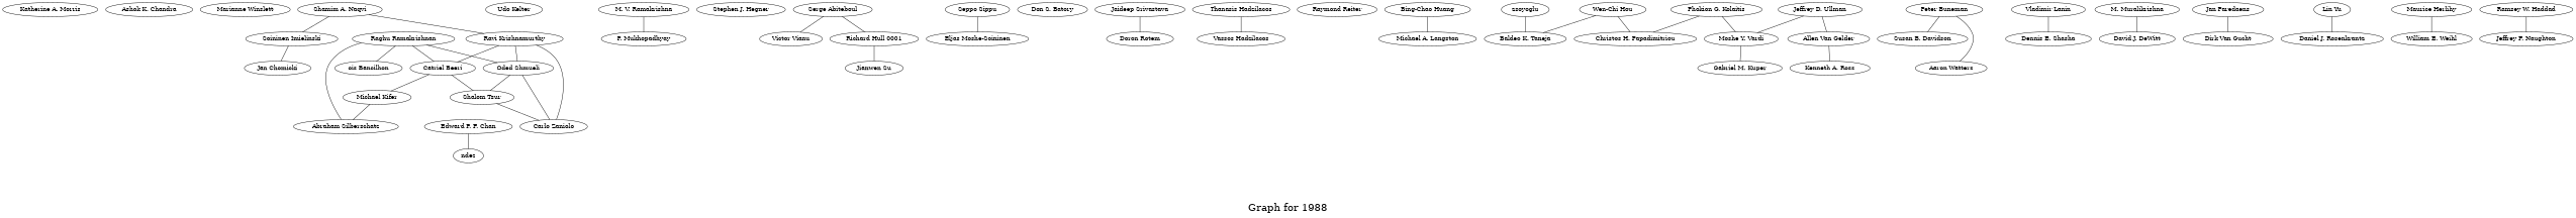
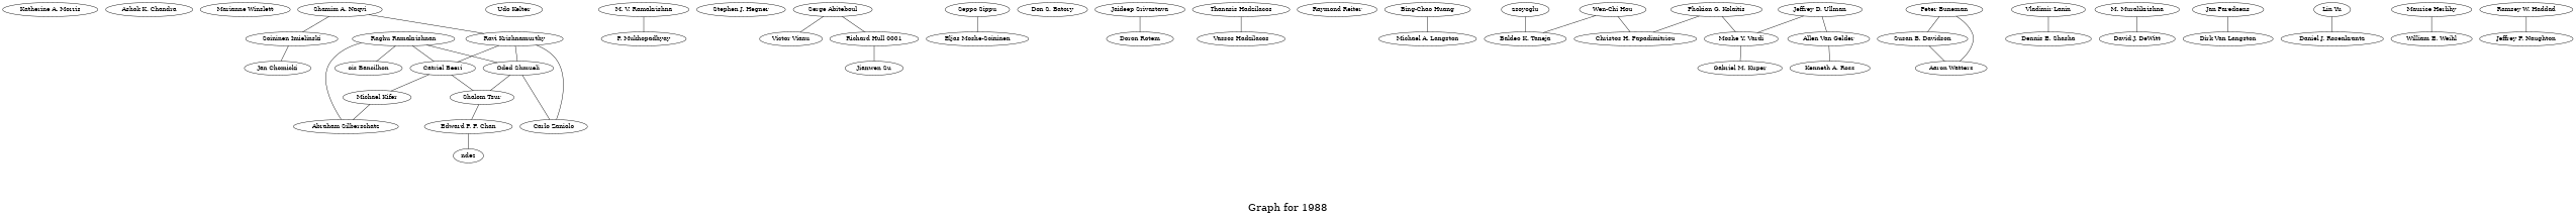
  graph {
    fontsize=24
    label="\nGraph for 1988\n"
    splines=true
    node [shape=ellipse]
    n1 [height=0.3 label="Katherine A. Morris" width=0.3]
    n2 [height=0.3 label="Ashok K. Chandra" width=0.3]
    n3 [height=0.3 label="Marianne Winslett" width=0.3]
    n4 [height=0.3 label="Shamim A. Naqvi" width=0.3]
    n5 [height=0.3 label="Ravi Krishnamurthy" width=0.3]
    n6 [height=0.3 label="Soininen Imielinski" width=0.3]
    n7 [height=0.3 label="Catriel Beeri" width=0.3]
    n8 [height=0.3 label="Oded Shmueli" width=0.3]
    n9 [height=0.3 label="Carlo Zaniolo" width=0.3]
    n10 [height=0.3 label="Jan Chomicki" width=0.3]
    n11 [height=0.3 label="Raghu Ramakrishnan" width=0.3]
    n12 [height=0.3 label="Abraham Silberschatz" width=0.3]
    n13 [height=0.3 label="ois Bancilhon" width=0.3]
    n14 [height=0.3 label="Michael Kifer" width=0.3]
    n15 [height=0.3 label="Shalom Tsur" width=0.3]
    n16 [height=0.3 label="Edward P. F. Chan" width=0.3]
    n17 [height=0.3 label=ndez width=0.3]
    n18 [height=0.3 label="Udo Kelter" width=0.3]
    n19 [height=0.3 label="M. V. Ramakrishna" width=0.3]
    n20 [height=0.3 label="P. Mukhopadhyay" width=0.3]
    n21 [height=0.3 label="Stephen J. Hegner" width=0.3]
    n22 [height=0.3 label="Serge Abiteboul" width=0.3]
    n23 [height=0.3 label="Victor Vianu" width=0.3]
    n24 [height=0.3 label="Richard Hull 0001" width=0.3]
    n25 [height=0.3 label="Jianwen Su" width=0.3]
    n26 [height=0.3 label="Seppo Sippu" width=0.3]
    n27 [height=0.3 label="Eljas Moshe-Soininen" width=0.3]
    n28 [height=0.3 label="Don S. Batory" width=0.3]
    n29 [height=0.3 label="Jaideep Srivastava" width=0.3]
    n30 [height=0.3 label="Doron Rotem" width=0.3]
    n31 [height=0.3 label="Thanasis Hadzilacos" width=0.3]
    n32 [height=0.3 label="Vassos Hadzilacos" width=0.3]
    n33 [height=0.3 label="Raymond Reiter" width=0.3]
    n34 [height=0.3 label="Bing-Chao Huang" width=0.3]
    n35 [height=0.3 label="Michael A. Langston" width=0.3]
    n36 [height=0.3 label="Wen-Chi Hou" width=0.3]
    n37 [height=0.3 label="Baldeo K. Taneja" width=0.3]
    n38 [height=0.3 label="Christos H. Papadimitriou" width=0.3]
    n39 [height=0.3 label=zsoyoglu width=0.3]
    n40 [height=0.3 label="Phokion G. Kolaitis" width=0.3]
    n41 [height=0.3 label="Moshe Y. Vardi" width=0.3]
    n42 [height=0.3 label="Gabriel M. Kuper" width=0.3]
    n43 [height=0.3 label="Peter Buneman" width=0.3]
    n44 [height=0.3 label="Susan B. Davidson" width=0.3]
    n45 [height=0.3 label="Aaron Watters" width=0.3]
    n46 [height=0.3 label="Jeffrey D. Ullman" width=0.3]
    n47 [height=0.3 label="Allen Van Gelder" width=0.3]
    n48 [height=0.3 label="Kenneth A. Ross" width=0.3]
    n49 [height=0.3 label="Vladimir Lanin" width=0.3]
    n50 [height=0.3 label="Dennis E. Shasha" width=0.3]
    n51 [height=0.3 label="M. Muralikrishna" width=0.3]
    n52 [height=0.3 label="David J. DeWitt" width=0.3]
    n53 [height=0.3 label="Jan Paredaens" width=0.3]
-   n54 [height=0.3 label="Dirk Van Gucht" width=0.3]
+   n54 [height=0.3 label="Dirk Van Langston" width=0.3]
    n55 [height=0.3 label="Lin Yu" width=0.3]
    n56 [height=0.3 label="Daniel J. Rosenkrantz" width=0.3]
    n57 [height=0.3 label="Maurice Herlihy" width=0.3]
    n58 [height=0.3 label="William E. Weihl" width=0.3]
    n59 [height=0.3 label="Ramsey W. Haddad" width=0.3]
    n60 [height=0.3 label="Jeffrey F. Naughton" width=0.3]
    n4 -- n5
    n4 -- n6
    n5 -- n7
    n5 -- n8
    n5 -- n9
    n6 -- n10
    n7 -- n14
    n7 -- n15
    n8 -- n9
    n8 -- n15
    n11 -- n7
    n11 -- n8
    n11 -- n12
    n11 -- n13
    n14 -- n12
-   n15 -- n9
+   n15 -- n16
    n16 -- n17
    n19 -- n20
    n22 -- n23
    n22 -- n24
    n24 -- n25
    n26 -- n27
    n29 -- n30
    n31 -- n32
    n34 -- n35
    n36 -- n37
    n36 -- n38
    n39 -- n37
    n40 -- n38
    n40 -- n41
    n41 -- n42
    n43 -- n44
    n43 -- n45
+   n44 -- n45
    n46 -- n41
    n46 -- n47
    n47 -- n48
    n49 -- n50
    n51 -- n52
    n53 -- n54
    n55 -- n56
    n57 -- n58
    n59 -- n60
  }
